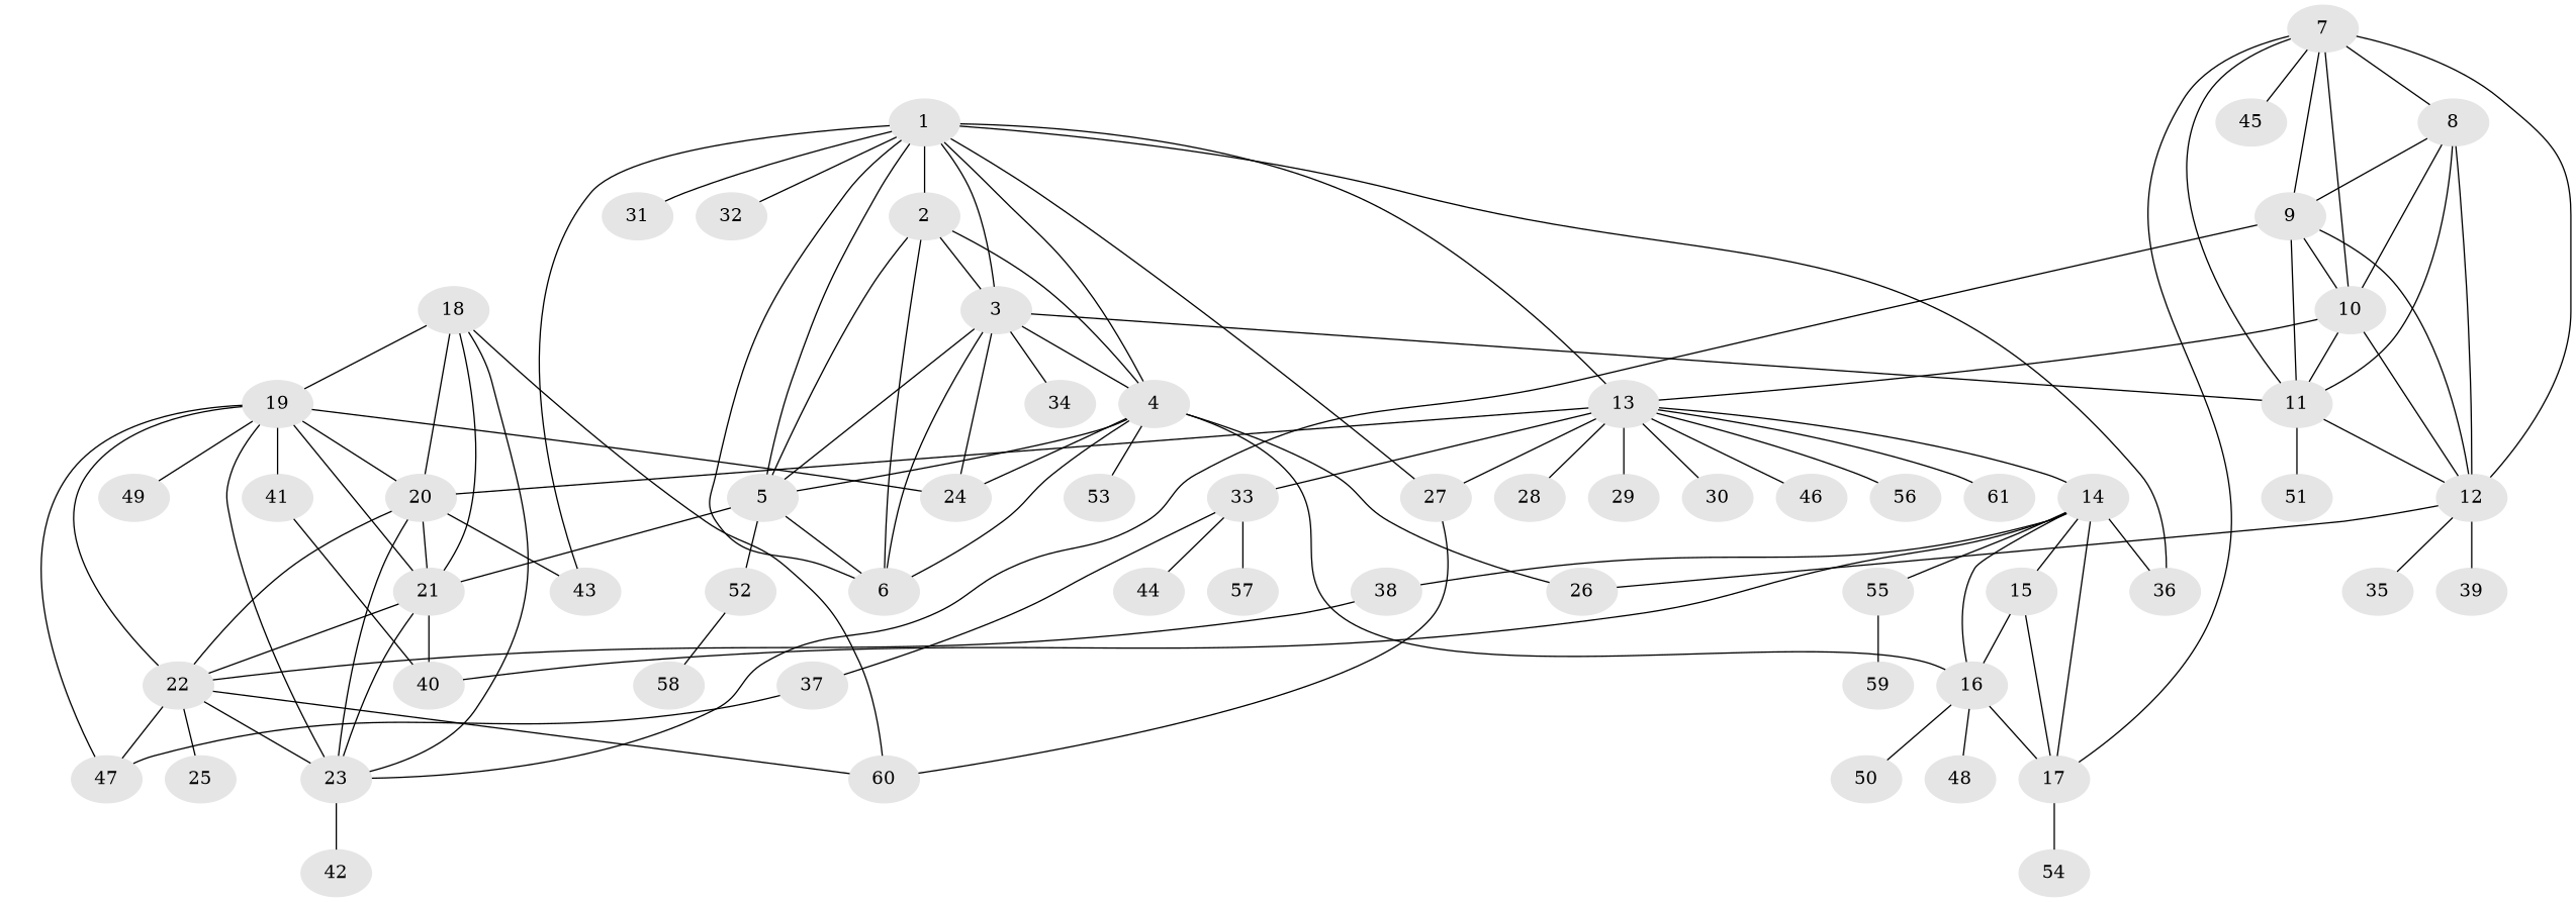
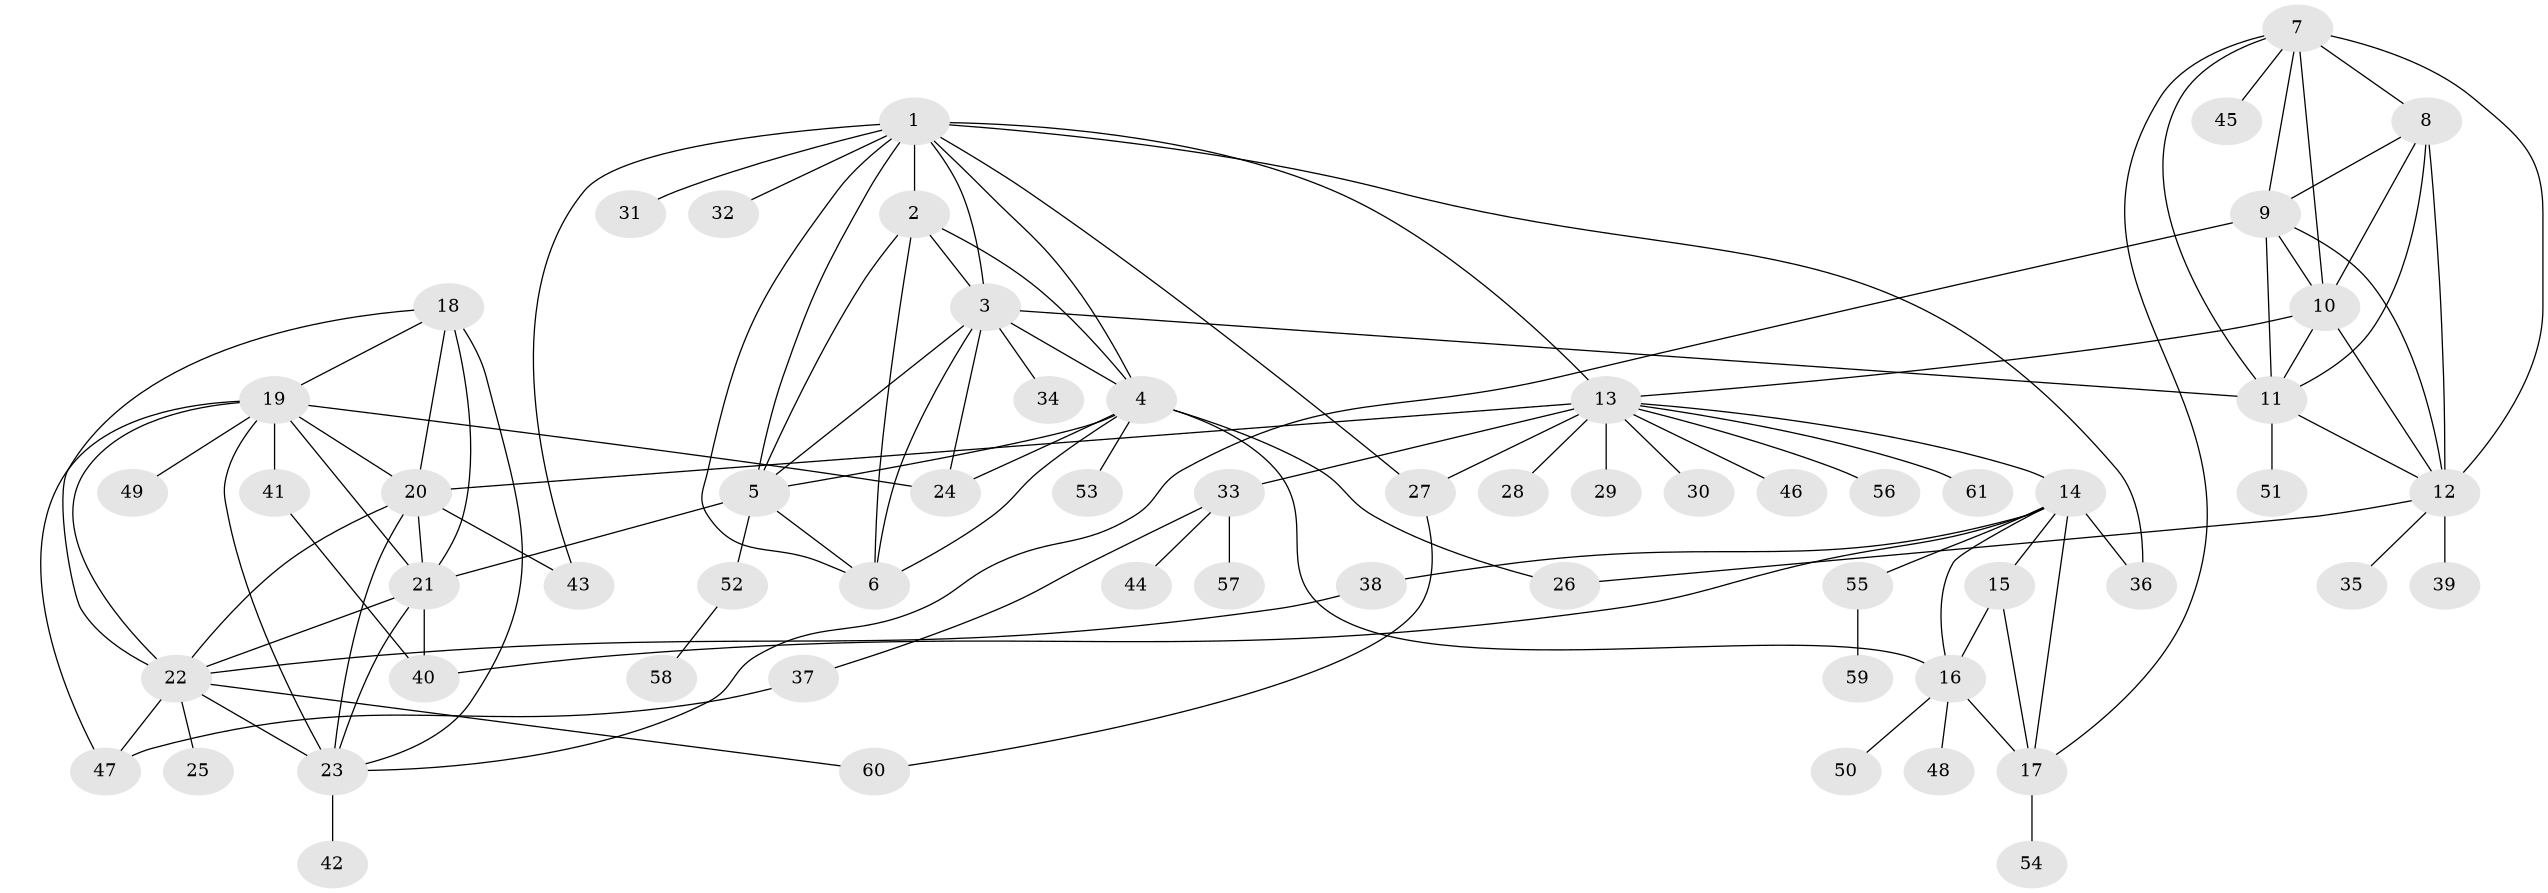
  graph {
    node [color=gray90 style=filled]
    edge [weight=1.0]
    1
    2
    3
    4
    5
    6
    13
    27
    31
    32
    36
    43
    11
    24
    34
    16
    26
    53
    21
    52
    14
    20
    28
    29
    30
    33
    46
    56
    61
    60
    12
    51
    17
    48
    50
    23
    40
    22
    58
    7
    8
    9
    10
    45
    35
    39
    54
    42
    15
    38
    55
    37
    44
    57
    59
    47
    25
    18
    19
    41
    49
    1 -- 2
    1 -- 3
    1 -- 4
    1 -- 5
    1 -- 6
    1 -- 13
    1 -- 27
    1 -- 31
    1 -- 32
    1 -- 36
    1 -- 43
    2 -- 3
    2 -- 4
    2 -- 5
    2 -- 6
    3 -- 4
    3 -- 5
    3 -- 6
    3 -- 11
    3 -- 24
    3 -- 34 [weight=2.0]
    4 -- 5
    4 -- 6 [weight=2.0]
    4 -- 24
    4 -- 16
    4 -- 26
    4 -- 53
    5 -- 6
    5 -- 21
    5 -- 52 [weight=2.0]
    13 -- 27 [weight=2.0]
    13 -- 14
    13 -- 20
    13 -- 28
    13 -- 29 [weight=3.0]
    13 -- 30
    13 -- 33
    13 -- 46
    13 -- 56
    13 -- 61
    27 -- 60
    11 -- 12
    11 -- 51 [weight=3.0]
    16 -- 17 [weight=3.0]
    16 -- 48
    16 -- 50
    21 -- 23
    21 -- 40
    21 -- 22
    52 -- 58
    14 -- 36
    14 -- 16 [weight=3.0]
    14 -- 17
    14 -- 40
    14 -- 15
    14 -- 38
    14 -- 55
    20 -- 43 [weight=4.0]
    20 -- 21
    20 -- 23
    20 -- 22
    33 -- 37
    33 -- 44
    33 -- 57
    12 -- 26
    12 -- 35
    12 -- 39 [weight=3.0]
    17 -- 54
    23 -- 42 [weight=3.0]
    22 -- 60
    22 -- 23
    22 -- 47
    22 -- 25
    7 -- 11
    7 -- 12
    7 -- 17
    7 -- 8
    7 -- 9
    7 -- 10
    7 -- 45
    8 -- 11
    8 -- 12 [weight=2.0]
    8 -- 9
    8 -- 10
    9 -- 11
    9 -- 12
    9 -- 23
    9 -- 10
    10 -- 13
    10 -- 11
    10 -- 12
    15 -- 16 [weight=4.0]
    15 -- 17
    38 -- 22
    55 -- 59
    37 -- 47
    18 -- 21
    18 -- 20
    18 -- 23
-   18 -- 60
+   18 -- 22
    18 -- 19
    19 -- 24
    19 -- 21
    19 -- 20
    19 -- 23
    19 -- 22
    19 -- 47
    19 -- 41 [weight=3.0]
    19 -- 49
    41 -- 40
  }
